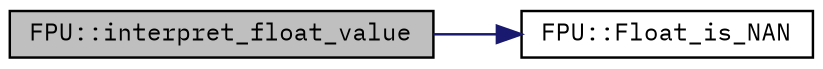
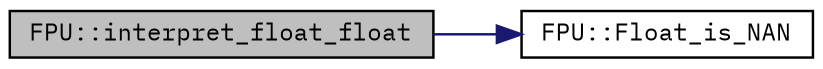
  digraph {
    rankdir=LR
    fontname="IBM Plex Mono"
    node [color=black fontname="IBM Plex Mono" fontsize=10 shape=record style=filled]
-   n1 [fillcolor=grey75 fontcolor=black height=0.2 label="FPU::interpret_float_value" width=0.4]
+   n1 [fillcolor=grey75 fontcolor=black height=0.2 label="FPU::interpret_float_float" width=0.4]
    n2 [fillcolor=white height=0.2 label="FPU::Float_is_NAN" width=0.4]
    n1 -> n2 [color=midnightblue fontname="IBM Plex Mono" fontsize=10 labelfontname=FreeSans labelfontsize=10 style=solid]
  }
